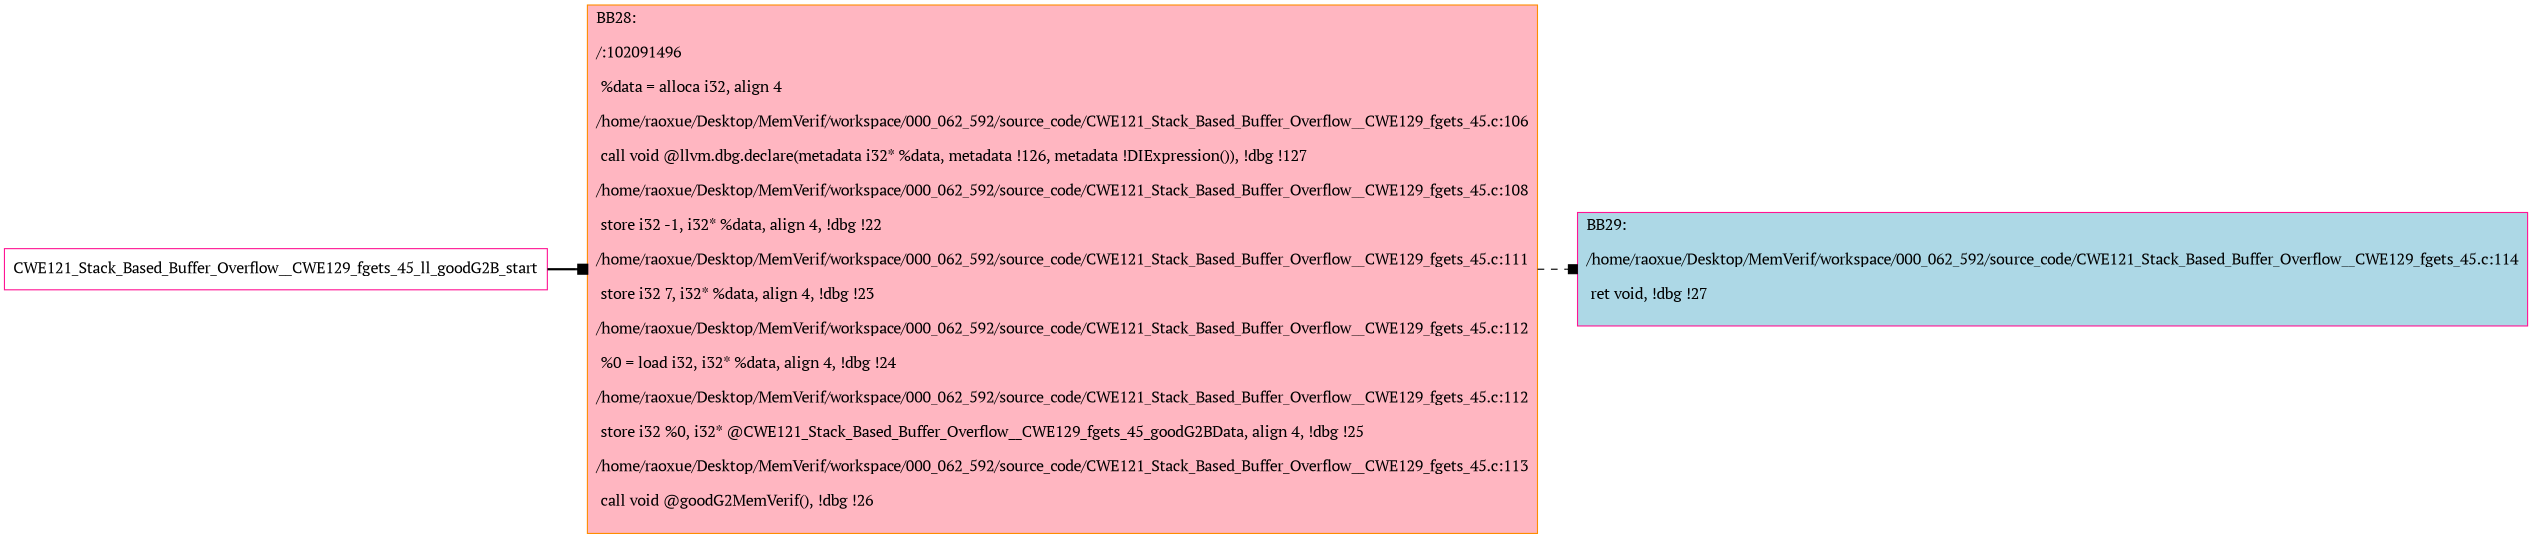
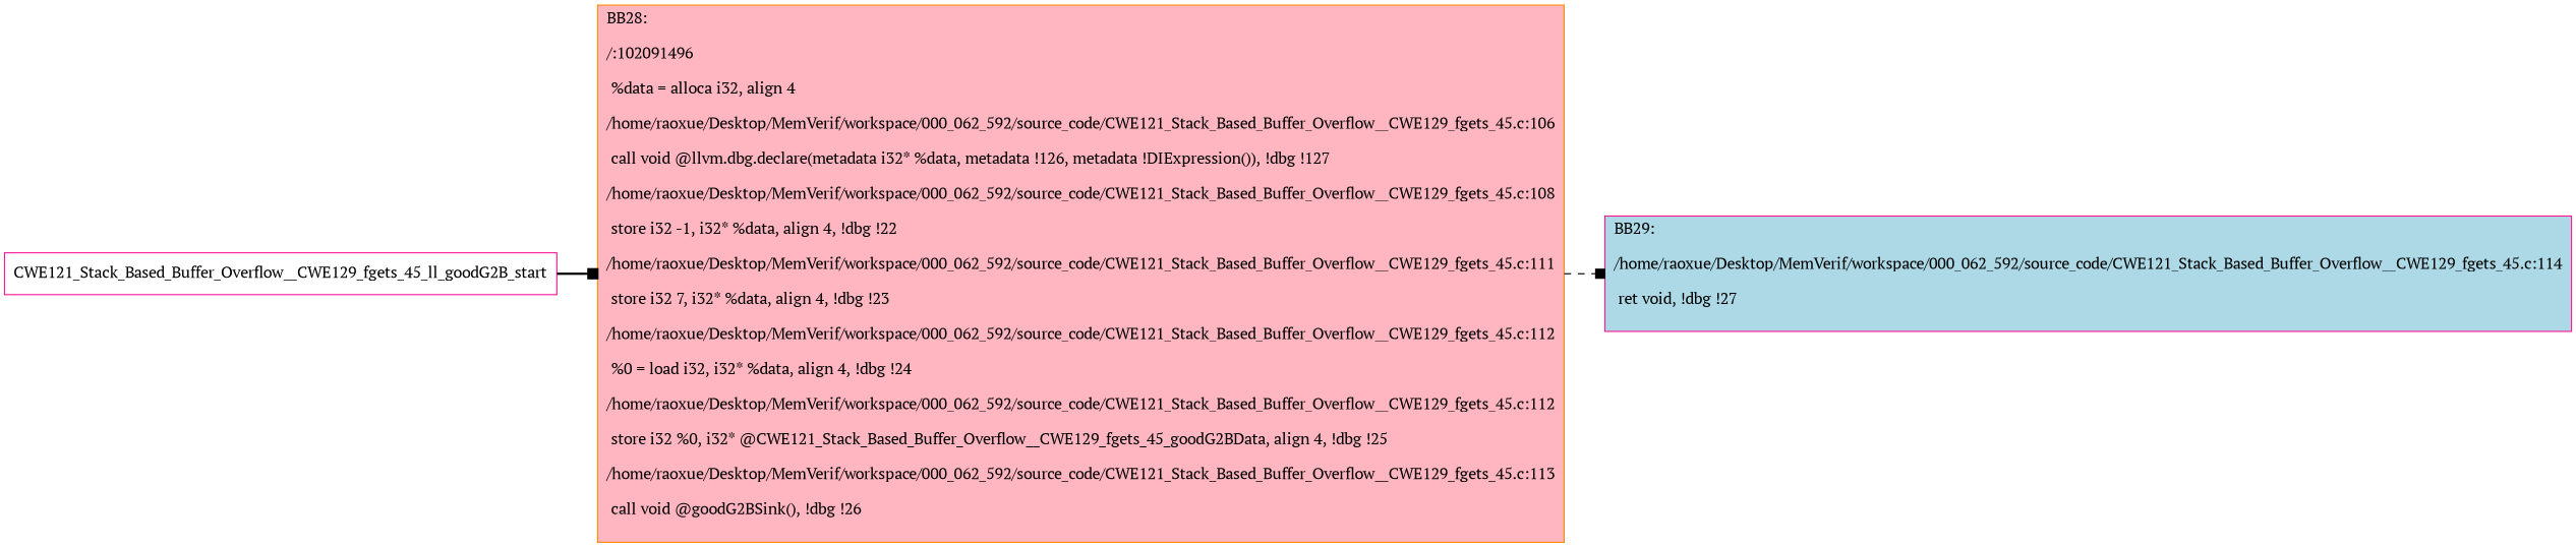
  digraph {
    rankdir=LR
    fontname="PT Serif"
    node [shape=record style=filled color=deeppink fontname="PT Serif"]
    edge [arrowhead=box fontname="PT Serif"]
    n1 [label="{CWE121_Stack_Based_Buffer_Overflow__CWE129_fgets_45_ll_goodG2B_start}" fillcolor=white]
-   n2 [label="{BB28:\l\l/:102091496\l\n  %data = alloca i32, align 4\l\n/home/raoxue/Desktop/MemVerif/workspace/000_062_592/source_code/CWE121_Stack_Based_Buffer_Overflow__CWE129_fgets_45.c:106\l\n  call void @llvm.dbg.declare(metadata i32* %data, metadata !126, metadata !DIExpression()), !dbg !127\l\n/home/raoxue/Desktop/MemVerif/workspace/000_062_592/source_code/CWE121_Stack_Based_Buffer_Overflow__CWE129_fgets_45.c:108\l\n  store i32 -1, i32* %data, align 4, !dbg !22\l\n/home/raoxue/Desktop/MemVerif/workspace/000_062_592/source_code/CWE121_Stack_Based_Buffer_Overflow__CWE129_fgets_45.c:111\l\n  store i32 7, i32* %data, align 4, !dbg !23\l\n/home/raoxue/Desktop/MemVerif/workspace/000_062_592/source_code/CWE121_Stack_Based_Buffer_Overflow__CWE129_fgets_45.c:112\l\n  %0 = load i32, i32* %data, align 4, !dbg !24\l\n/home/raoxue/Desktop/MemVerif/workspace/000_062_592/source_code/CWE121_Stack_Based_Buffer_Overflow__CWE129_fgets_45.c:112\l\n  store i32 %0, i32* @CWE121_Stack_Based_Buffer_Overflow__CWE129_fgets_45_goodG2BData, align 4, !dbg !25\l\n/home/raoxue/Desktop/MemVerif/workspace/000_062_592/source_code/CWE121_Stack_Based_Buffer_Overflow__CWE129_fgets_45.c:113\l\n  call void @goodG2MemVerif(), !dbg !26\l\n}" fillcolor=lightpink color=darkorange]
+   n2 [label="{BB28:\l\l/:102091496\l\n  %data = alloca i32, align 4\l\n/home/raoxue/Desktop/MemVerif/workspace/000_062_592/source_code/CWE121_Stack_Based_Buffer_Overflow__CWE129_fgets_45.c:106\l\n  call void @llvm.dbg.declare(metadata i32* %data, metadata !126, metadata !DIExpression()), !dbg !127\l\n/home/raoxue/Desktop/MemVerif/workspace/000_062_592/source_code/CWE121_Stack_Based_Buffer_Overflow__CWE129_fgets_45.c:108\l\n  store i32 -1, i32* %data, align 4, !dbg !22\l\n/home/raoxue/Desktop/MemVerif/workspace/000_062_592/source_code/CWE121_Stack_Based_Buffer_Overflow__CWE129_fgets_45.c:111\l\n  store i32 7, i32* %data, align 4, !dbg !23\l\n/home/raoxue/Desktop/MemVerif/workspace/000_062_592/source_code/CWE121_Stack_Based_Buffer_Overflow__CWE129_fgets_45.c:112\l\n  %0 = load i32, i32* %data, align 4, !dbg !24\l\n/home/raoxue/Desktop/MemVerif/workspace/000_062_592/source_code/CWE121_Stack_Based_Buffer_Overflow__CWE129_fgets_45.c:112\l\n  store i32 %0, i32* @CWE121_Stack_Based_Buffer_Overflow__CWE129_fgets_45_goodG2BData, align 4, !dbg !25\l\n/home/raoxue/Desktop/MemVerif/workspace/000_062_592/source_code/CWE121_Stack_Based_Buffer_Overflow__CWE129_fgets_45.c:113\l\n  call void @goodG2BSink(), !dbg !26\l\n}" fillcolor=lightpink color=darkorange]
    n3 [label="{BB29:\l\l/home/raoxue/Desktop/MemVerif/workspace/000_062_592/source_code/CWE121_Stack_Based_Buffer_Overflow__CWE129_fgets_45.c:114\l\n  ret void, !dbg !27\l\n}" fillcolor=lightblue]
    n1 -> n2 [style=bold]
    n2 -> n3 [style=dashed]
  }
